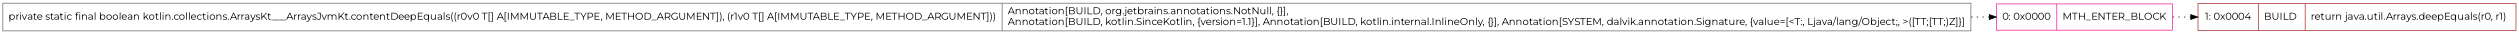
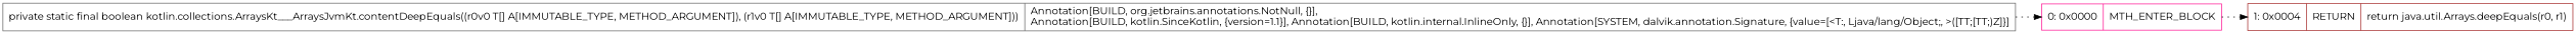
  digraph {
    rankdir=LR
    fontname=Montserrat
    node [shape=record fontname=Montserrat]
    edge [style=dotted fontname=Montserrat]
    n1 [label="{0\:\ 0x0000|MTH_ENTER_BLOCK\l}" color=deeppink]
-   n2 [label="{1\:\ 0x0004|BUILD\l|return java.util.Arrays.deepEquals(r0, r1)\l}" color=brown]
+   n2 [label="{1\:\ 0x0004|RETURN\l|return java.util.Arrays.deepEquals(r0, r1)\l}" color=brown]
    n3 [label="{private static final boolean kotlin.collections.ArraysKt___ArraysJvmKt.contentDeepEquals((r0v0 T[] A[IMMUTABLE_TYPE, METHOD_ARGUMENT]), (r1v0 T[] A[IMMUTABLE_TYPE, METHOD_ARGUMENT]))  | Annotation[BUILD, org.jetbrains.annotations.NotNull, \{\}], \lAnnotation[BUILD, kotlin.SinceKotlin, \{version=1.1\}], Annotation[BUILD, kotlin.internal.InlineOnly, \{\}], Annotation[SYSTEM, dalvik.annotation.Signature, \{value=[\<T:, Ljava\/lang\/Object;, \>([TT;[TT;)Z]\}]\l}" color=gray40]
    n1 -> n2
    n3 -> n1
  }
